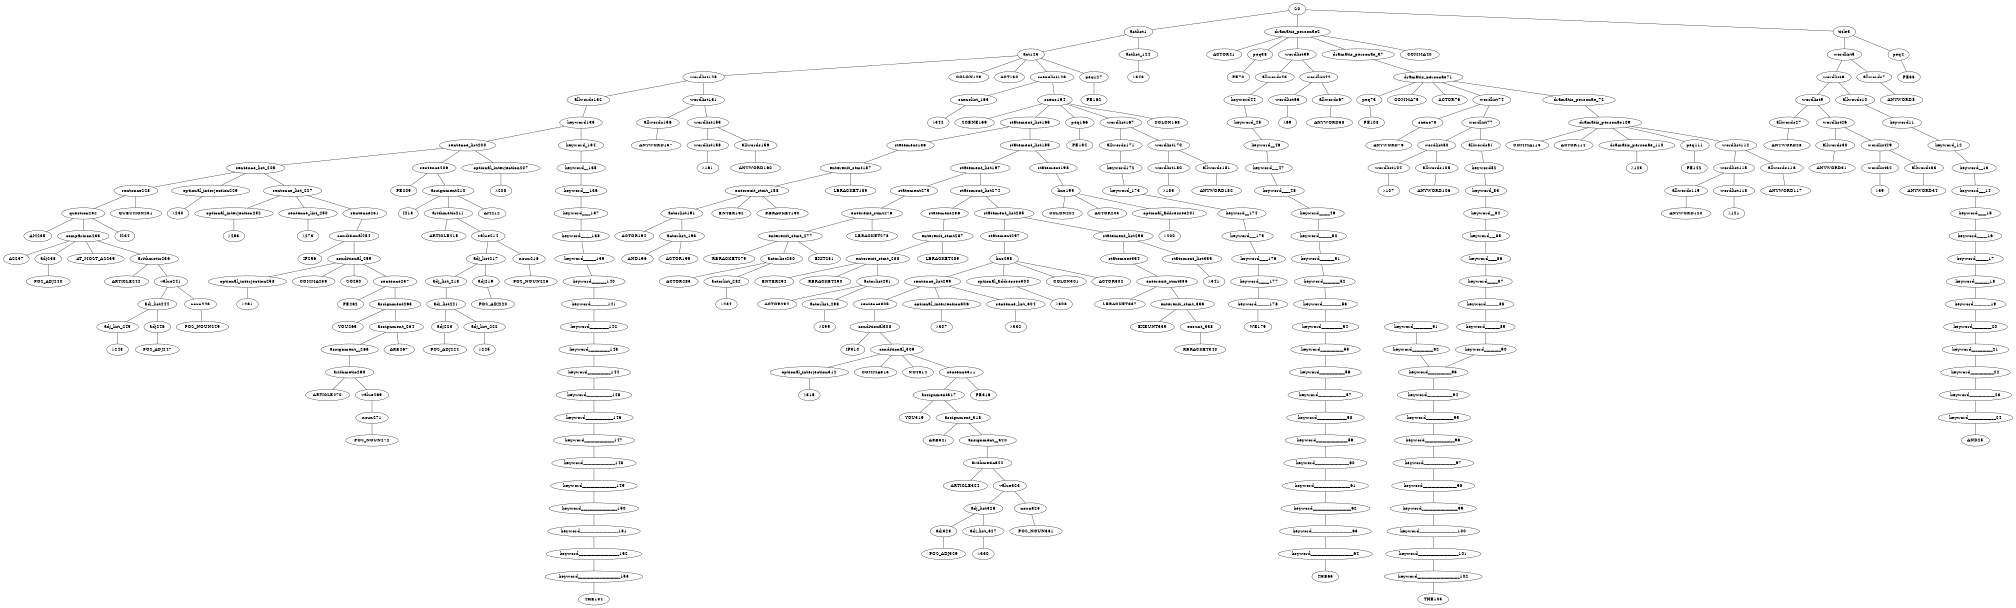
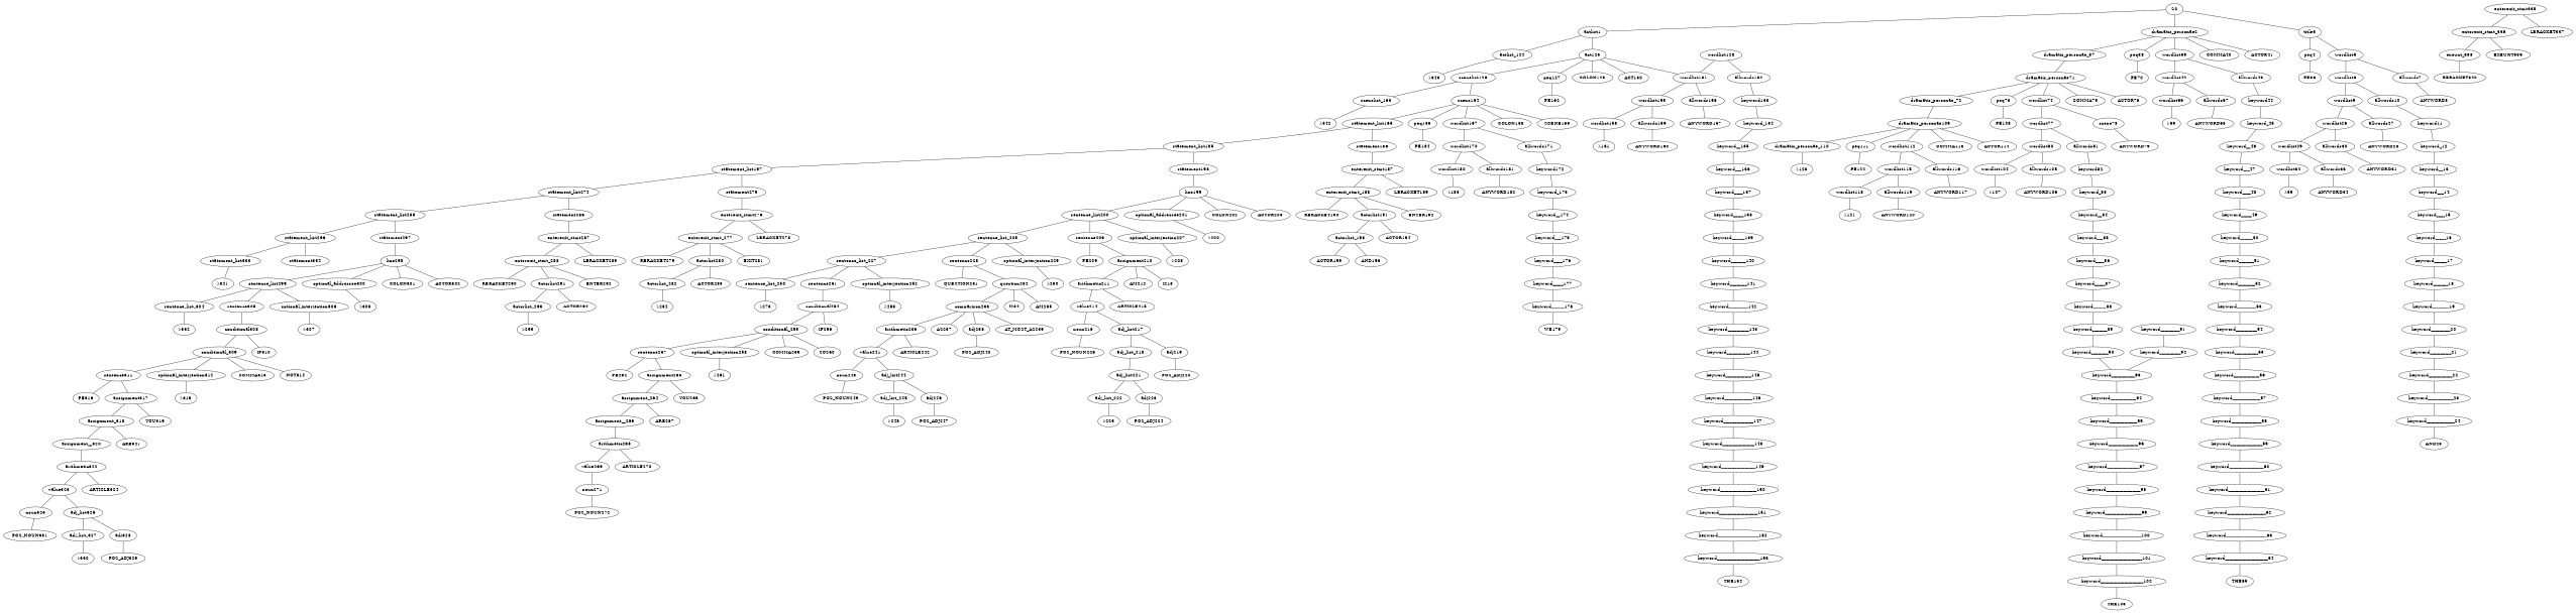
  strict graph {
    S0
    actlist1
    dramatis_personae2
    title3
    actlist_124
    act125
    dramatis_personae_37
    peq38
    wordlist39
    COMMA40
    ACTOR41
    peq4
    wordlist5
    "λ343"
    scenelist126
    peq127
    wordlist128
    COLON129
    ACT130
    dramatis_personae71
    PE70
    wordlist42
    allwords43
    PE36
    wordlist6
    allwords7
    wordlist9
    allwords10
    ANYWORD8
    wordlist26
    allwords27
    keyword11
    wordlist29
    allwords30
    ANYWORD28
    keyword_12
    keyword__13
    keyword___14
    keyword____15
    keyword_____16
    keyword______17
    keyword_______18
    keyword________19
    keyword_________20
    keyword__________21
    keyword___________22
    keyword____________23
    keyword_____________24
    AND25
    wordlist32
    allwords33
    ANYWORD31
    "λ35"
    ANYWORD34
    dramatis_personae_72
    peq73
    wordlist74
    COMMA75
    ACTOR76
    wordlist66
    allwords67
    keyword44
    "λ69"
    ANYWORD68
    keyword_45
    keyword__46
    keyword___47
    keyword____48
    keyword_____49
    keyword______50
    keyword_______51
    keyword________52
    keyword_________53
    keyword__________54
    keyword___________55
    keyword____________56
    keyword_____________57
    keyword______________58
    keyword_______________59
    keyword________________60
    keyword_________________61
    keyword__________________62
    keyword___________________63
    keyword____________________64
    THE65
    dramatis_personae109
    PE108
    wordlist77
    n89 [label=scene78]
    dramatis_personae_110
    peq111
    wordlist112
    COMMA113
    ACTOR114
    wordlist80
    allwords81
    ANYWORD79
    wordlist104
    allwords105
    keyword82
    "λ107"
    ANYWORD106
    keyword_83
    keyword__84
    keyword___85
    keyword____86
    keyword_____87
    keyword______88
    keyword_______89
    keyword________90
    keyword___________93
    keyword_________91
    keyword__________92
    keyword____________94
    keyword_____________95
    keyword______________96
    keyword_______________97
    keyword________________98
    keyword_________________99
    keyword__________________100
    keyword___________________101
    keyword____________________102
    THE103
    "λ123"
    PE122
    wordlist115
    allwords116
    wordlist118
    allwords119
    ANYWORD117
    "λ121"
    ANYWORD120
    scenelist_163
    scene164
    PE162
    wordlist131
    allwords132
    "λ342"
    statement_list165
    peq166
    wordlist167
    COLON168
    SCENE169
    wordlist155
    allwords156
    keyword133
    wordlist158
    allwords159
    ANYWORD157
    keyword_134
    keyword__135
    keyword___136
    keyword____137
    keyword_____138
    keyword______139
    keyword_______140
    keyword________141
    keyword_________142
    keyword__________143
    keyword___________144
    keyword____________145
    keyword_____________146
    keyword______________147
    keyword_______________148
    keyword________________149
    keyword_________________150
    keyword__________________151
    keyword___________________152
    keyword____________________153
    THE154
    "λ161"
    ANYWORD160
    statement_list185
    statement186
    PE184
    wordlist170
    allwords171
    statement_list197
    statement198
    enterexit_stmt187
    wordlist180
    allwords181
    keyword172
    "λ183"
    ANYWORD182
    keyword_173
    keyword__174
    keyword___175
    keyword____176
    keyword_____177
    keyword______178
    WE179
    statement_list274
    statement275
    line199
    enterexit_stmt_188
    LBRACKET189
    RBRACKET190
    actorlist191
    ENTER192
    actorlist_193
    ACTOR194
    ACTOR195
    AND196
    statement_list285
    statement286
    enterexit_stmt276
    sentence_list200
    optional_addressee201
    COLON202
    ACTOR203
    sentence_list_205
    sentence206
    optional_interjection207
    n215 [label="λ200"]
    sentence_list_227
    sentence228
    optional_interjection229
    PE209
    assignment210
    "λ208"
    sentence_list_250
    sentence251
    optional_interjection252
    QUESTION231
    question232
    "λ230"
    arithmetic211
    AM212
    I213
    value214
    ARTICLE215
    noun216
    adj_list217
    POS_NOUN226
    adj_list_218
    adj219
    adj_list221
    POS_ADJ220
    adj_list_222
    adj223
    "λ225"
    POS_ADJ224
    "λ273"
    conditional254
    "λ253"
    comparison233
    I234
    AM235
    arithmetic236
    AS237
    adj238
    AT_MOST_AS239
    value241
    ARTICLE242
    POS_ADJ240
    noun243
    adj_list244
    POS_NOUN249
    adj_list_245
    adj246
    "λ248"
    POS_ADJ247
    conditional_255
    IF256
    sentence257
    optional_interjection258
    COMMA259
    SO260
    PE262
    assignment263
    "λ261"
    assignment_264
    YOU265
    assignment__266
    ARE267
    arithmetic268
    value269
    ARTICLE270
    noun271
    POS_NOUN272
    statement_list296
    statement297
    enterexit_stmt287
    enterexit_stmt_277
    LBRACKET278
    RBRACKET279
    actorlist280
    EXIT281
    actorlist_282
    ACTOR283
    "λ284"
    statement_list333
    statement334
    line298
    enterexit_stmt_288
    LBRACKET289
    RBRACKET290
    actorlist291
    ENTER292
    actorlist_293
    ACTOR294
    "λ295"
    "λ341"
    enterexit_stmt335
    sentence_list299
    optional_addressee300
    COLON301
    ACTOR302
    sentence_list_304
    sentence305
    optional_interjection306
    "λ303"
    "λ332"
    conditional308
    "λ307"
    conditional_309
    IF310
    sentence311
    optional_interjection312
    COMMA313
    NOT314
    PE316
    assignment317
    "λ315"
    assignment_318
    YOU319
    assignment__320
    ARE321
    arithmetic322
    value323
    ARTICLE324
    noun325
    adj_list326
    POS_NOUN331
    adj_list_327
    adj328
    "λ330"
    POS_ADJ329
    enterexit_stmt_336
    LBRACKET337
    exeunt_338
    EXEUNT339
    RBRACKET340
    S0 -- actlist1
    S0 -- dramatis_personae2
    S0 -- title3
    actlist1 -- actlist_124
    actlist1 -- act125
    dramatis_personae2 -- dramatis_personae_37
    dramatis_personae2 -- peq38
    dramatis_personae2 -- wordlist39
    dramatis_personae2 -- COMMA40
    dramatis_personae2 -- ACTOR41
    title3 -- peq4
    title3 -- wordlist5
    actlist_124 -- "λ343"
    act125 -- scenelist126
    act125 -- peq127
-   act125 -- wordlist128
+   act125 -- wordlist131
    act125 -- COLON129
    act125 -- ACT130
    dramatis_personae_37 -- dramatis_personae71
    peq38 -- PE70
    wordlist39 -- wordlist42
    wordlist39 -- allwords43
    peq4 -- PE36
    wordlist5 -- wordlist6
    wordlist5 -- allwords7
    scenelist126 -- scenelist_163
    scenelist126 -- scene164
    peq127 -- PE162
    wordlist128 -- wordlist131
    wordlist128 -- allwords132
    dramatis_personae71 -- dramatis_personae_72
    dramatis_personae71 -- peq73
    dramatis_personae71 -- wordlist74
    dramatis_personae71 -- COMMA75
    dramatis_personae71 -- ACTOR76
    wordlist42 -- wordlist66
    wordlist42 -- allwords67
    allwords43 -- keyword44
    wordlist6 -- wordlist9
    wordlist6 -- allwords10
    allwords7 -- ANYWORD8
    wordlist9 -- wordlist26
    wordlist9 -- allwords27
    allwords10 -- keyword11
    wordlist26 -- wordlist29
    wordlist26 -- allwords30
    allwords27 -- ANYWORD28
    keyword11 -- keyword_12
    wordlist29 -- wordlist32
    wordlist29 -- allwords33
    allwords30 -- ANYWORD31
    keyword_12 -- keyword__13
    keyword__13 -- keyword___14
    keyword___14 -- keyword____15
    keyword____15 -- keyword_____16
    keyword_____16 -- keyword______17
    keyword______17 -- keyword_______18
    keyword_______18 -- keyword________19
    keyword________19 -- keyword_________20
    keyword_________20 -- keyword__________21
    keyword__________21 -- keyword___________22
    keyword___________22 -- keyword____________23
    keyword____________23 -- keyword_____________24
    keyword_____________24 -- AND25
    wordlist32 -- "λ35"
    allwords33 -- ANYWORD34
    dramatis_personae_72 -- dramatis_personae109
    peq73 -- PE108
    wordlist74 -- wordlist77
    wordlist74 -- n89
    wordlist66 -- "λ69"
    allwords67 -- ANYWORD68
    keyword44 -- keyword_45
    keyword_45 -- keyword__46
    keyword__46 -- keyword___47
    keyword___47 -- keyword____48
    keyword____48 -- keyword_____49
    keyword_____49 -- keyword______50
    keyword______50 -- keyword_______51
    keyword_______51 -- keyword________52
    keyword________52 -- keyword_________53
    keyword_________53 -- keyword__________54
    keyword__________54 -- keyword___________55
    keyword___________55 -- keyword____________56
    keyword____________56 -- keyword_____________57
    keyword_____________57 -- keyword______________58
    keyword______________58 -- keyword_______________59
    keyword_______________59 -- keyword________________60
    keyword________________60 -- keyword_________________61
    keyword_________________61 -- keyword__________________62
    keyword__________________62 -- keyword___________________63
    keyword___________________63 -- keyword____________________64
    keyword____________________64 -- THE65
    dramatis_personae109 -- dramatis_personae_110
    dramatis_personae109 -- peq111
    dramatis_personae109 -- wordlist112
    dramatis_personae109 -- COMMA113
    dramatis_personae109 -- ACTOR114
    wordlist77 -- wordlist80
    wordlist77 -- allwords81
    n89 -- ANYWORD79
    dramatis_personae_110 -- "λ123"
    peq111 -- PE122
    wordlist112 -- wordlist115
    wordlist112 -- allwords116
    wordlist80 -- wordlist104
    wordlist80 -- allwords105
    allwords81 -- keyword82
    wordlist104 -- "λ107"
    allwords105 -- ANYWORD106
    keyword82 -- keyword_83
    keyword_83 -- keyword__84
    keyword__84 -- keyword___85
    keyword___85 -- keyword____86
    keyword____86 -- keyword_____87
    keyword_____87 -- keyword______88
    keyword______88 -- keyword_______89
    keyword_______89 -- keyword________90
    keyword________90 -- keyword___________93
    keyword___________93 -- keyword____________94
    keyword_________91 -- keyword__________92
    keyword__________92 -- keyword___________93
    keyword____________94 -- keyword_____________95
    keyword_____________95 -- keyword______________96
    keyword______________96 -- keyword_______________97
    keyword_______________97 -- keyword________________98
    keyword________________98 -- keyword_________________99
    keyword_________________99 -- keyword__________________100
    keyword__________________100 -- keyword___________________101
    keyword___________________101 -- keyword____________________102
    keyword____________________102 -- THE103
    wordlist115 -- wordlist118
    wordlist115 -- allwords119
    allwords116 -- ANYWORD117
    wordlist118 -- "λ121"
    allwords119 -- ANYWORD120
    scenelist_163 -- "λ342"
    scene164 -- statement_list165
    scene164 -- peq166
    scene164 -- wordlist167
    scene164 -- COLON168
    scene164 -- SCENE169
    wordlist131 -- wordlist155
    wordlist131 -- allwords156
    allwords132 -- keyword133
    statement_list165 -- statement_list185
    statement_list165 -- statement186
    peq166 -- PE184
    wordlist167 -- wordlist170
    wordlist167 -- allwords171
    wordlist155 -- wordlist158
    wordlist155 -- allwords159
    allwords156 -- ANYWORD157
    keyword133 -- keyword_134
    wordlist158 -- "λ161"
    allwords159 -- ANYWORD160
    keyword_134 -- keyword__135
    keyword__135 -- keyword___136
    keyword___136 -- keyword____137
    keyword____137 -- keyword_____138
    keyword_____138 -- keyword______139
    keyword______139 -- keyword_______140
    keyword_______140 -- keyword________141
    keyword________141 -- keyword_________142
    keyword_________142 -- keyword__________143
    keyword__________143 -- keyword___________144
    keyword___________144 -- keyword____________145
    keyword____________145 -- keyword_____________146
    keyword_____________146 -- keyword______________147
    keyword______________147 -- keyword_______________148
    keyword_______________148 -- keyword________________149
    keyword________________149 -- keyword_________________150
    keyword_________________150 -- keyword__________________151
    keyword__________________151 -- keyword___________________152
    keyword___________________152 -- keyword____________________153
    keyword____________________153 -- THE154
    statement_list185 -- statement_list197
    statement_list185 -- statement198
    statement186 -- enterexit_stmt187
    wordlist170 -- wordlist180
    wordlist170 -- allwords181
    allwords171 -- keyword172
    statement_list197 -- statement_list274
    statement_list197 -- statement275
    statement198 -- line199
    enterexit_stmt187 -- enterexit_stmt_188
    enterexit_stmt187 -- LBRACKET189
    wordlist180 -- "λ183"
    allwords181 -- ANYWORD182
    keyword172 -- keyword_173
    keyword_173 -- keyword__174
    keyword__174 -- keyword___175
    keyword___175 -- keyword____176
    keyword____176 -- keyword_____177
    keyword_____177 -- keyword______178
    keyword______178 -- WE179
    statement_list274 -- statement_list285
    statement_list274 -- statement286
    statement275 -- enterexit_stmt276
-   keyword133 -- sentence_list200
+   line199 -- sentence_list200
    line199 -- optional_addressee201
    line199 -- COLON202
    line199 -- ACTOR203
    enterexit_stmt_188 -- RBRACKET190
    enterexit_stmt_188 -- actorlist191
    enterexit_stmt_188 -- ENTER192
    actorlist191 -- actorlist_193
    actorlist191 -- ACTOR194
    actorlist_193 -- ACTOR195
    actorlist_193 -- AND196
    statement_list285 -- statement_list296
    statement_list285 -- statement297
    statement286 -- enterexit_stmt287
    enterexit_stmt276 -- enterexit_stmt_277
    enterexit_stmt276 -- LBRACKET278
    sentence_list200 -- sentence_list_205
    sentence_list200 -- sentence206
    sentence_list200 -- optional_interjection207
    optional_addressee201 -- n215
    sentence_list_205 -- sentence_list_227
    sentence_list_205 -- sentence228
    sentence_list_205 -- optional_interjection229
    sentence206 -- PE209
    sentence206 -- assignment210
    optional_interjection207 -- "λ208"
    sentence_list_227 -- sentence_list_250
    sentence_list_227 -- sentence251
    sentence_list_227 -- optional_interjection252
    sentence228 -- QUESTION231
    sentence228 -- question232
    optional_interjection229 -- "λ230"
    assignment210 -- arithmetic211
    assignment210 -- AM212
    assignment210 -- I213
    sentence_list_250 -- "λ273"
    sentence251 -- conditional254
    optional_interjection252 -- "λ253"
    question232 -- comparison233
    question232 -- I234
    question232 -- AM235
    arithmetic211 -- value214
    arithmetic211 -- ARTICLE215
    value214 -- noun216
    value214 -- adj_list217
    noun216 -- POS_NOUN226
    adj_list217 -- adj_list_218
    adj_list217 -- adj219
    adj_list_218 -- adj_list221
    adj219 -- POS_ADJ220
    adj_list221 -- adj_list_222
    adj_list221 -- adj223
    adj_list_222 -- "λ225"
    adj223 -- POS_ADJ224
    conditional254 -- conditional_255
    conditional254 -- IF256
    comparison233 -- arithmetic236
    comparison233 -- AS237
    comparison233 -- adj238
    comparison233 -- AT_MOST_AS239
    arithmetic236 -- value241
    arithmetic236 -- ARTICLE242
    adj238 -- POS_ADJ240
    value241 -- noun243
    value241 -- adj_list244
    noun243 -- POS_NOUN249
    adj_list244 -- adj_list_245
    adj_list244 -- adj246
    adj_list_245 -- "λ248"
    adj246 -- POS_ADJ247
    conditional_255 -- sentence257
    conditional_255 -- optional_interjection258
    conditional_255 -- COMMA259
    conditional_255 -- SO260
    sentence257 -- PE262
    sentence257 -- assignment263
    optional_interjection258 -- "λ261"
    assignment263 -- assignment_264
    assignment263 -- YOU265
    assignment_264 -- assignment__266
    assignment_264 -- ARE267
    assignment__266 -- arithmetic268
    arithmetic268 -- value269
    arithmetic268 -- ARTICLE270
    value269 -- noun271
    noun271 -- POS_NOUN272
    statement_list296 -- statement_list333
    statement_list296 -- statement334
    statement297 -- line298
    enterexit_stmt287 -- enterexit_stmt_288
    enterexit_stmt287 -- LBRACKET289
    enterexit_stmt_277 -- RBRACKET279
    enterexit_stmt_277 -- actorlist280
    enterexit_stmt_277 -- EXIT281
    actorlist280 -- actorlist_282
    actorlist280 -- ACTOR283
    actorlist_282 -- "λ284"
    statement_list333 -- "λ341"
-   statement334 -- enterexit_stmt335
    line298 -- sentence_list299
    line298 -- optional_addressee300
    line298 -- COLON301
    line298 -- ACTOR302
    enterexit_stmt_288 -- RBRACKET290
    enterexit_stmt_288 -- actorlist291
    enterexit_stmt_288 -- ENTER292
    actorlist291 -- actorlist_293
    actorlist291 -- ACTOR294
    actorlist_293 -- "λ295"
    enterexit_stmt335 -- enterexit_stmt_336
    enterexit_stmt335 -- LBRACKET337
    sentence_list299 -- sentence_list_304
    sentence_list299 -- sentence305
    sentence_list299 -- optional_interjection306
    optional_addressee300 -- "λ303"
    sentence_list_304 -- "λ332"
    sentence305 -- conditional308
    optional_interjection306 -- "λ307"
    conditional308 -- conditional_309
    conditional308 -- IF310
    conditional_309 -- sentence311
    conditional_309 -- optional_interjection312
    conditional_309 -- COMMA313
    conditional_309 -- NOT314
    sentence311 -- PE316
    sentence311 -- assignment317
    optional_interjection312 -- "λ315"
    assignment317 -- assignment_318
    assignment317 -- YOU319
    assignment_318 -- assignment__320
    assignment_318 -- ARE321
    assignment__320 -- arithmetic322
    arithmetic322 -- value323
    arithmetic322 -- ARTICLE324
    value323 -- noun325
    value323 -- adj_list326
    noun325 -- POS_NOUN331
    adj_list326 -- adj_list_327
    adj_list326 -- adj328
    adj_list_327 -- "λ330"
    adj328 -- POS_ADJ329
    enterexit_stmt_336 -- exeunt_338
    enterexit_stmt_336 -- EXEUNT339
    exeunt_338 -- RBRACKET340
  }
